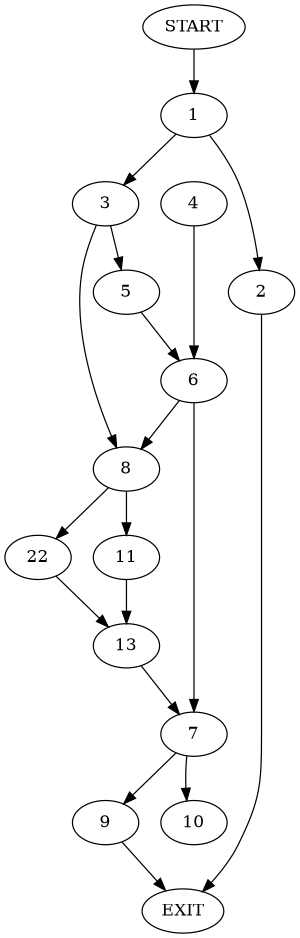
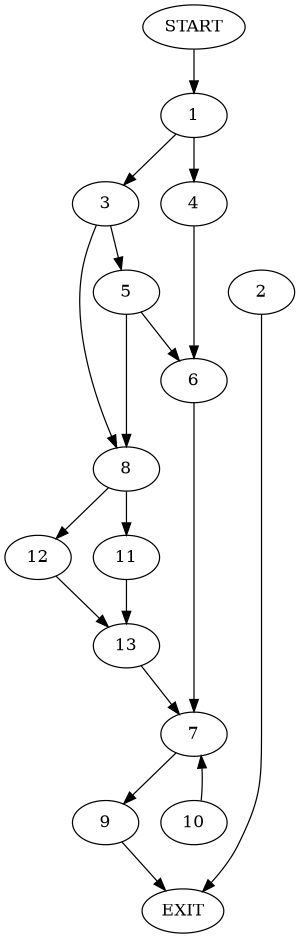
  digraph {
    n1 [label=START]
    1
    2
    3
    n5 [label=EXIT]
    5
    8
    4
    6
    7
    9
    10
    11
-   12 [label=22]
+   12
    13
    n1 -> 1
-   1 -> 2
+   1 -> 4
    1 -> 3
    2 -> n5
    3 -> 5
    3 -> 8
    5 -> 6
    8 -> 11
    8 -> 12
    4 -> 6
-   6 -> 8
+   5 -> 8
    6 -> 7
    7 -> 9
-   7 -> 10
+   10 -> 7
    9 -> n5
    11 -> 13
    12 -> 13
    13 -> 7
  }
